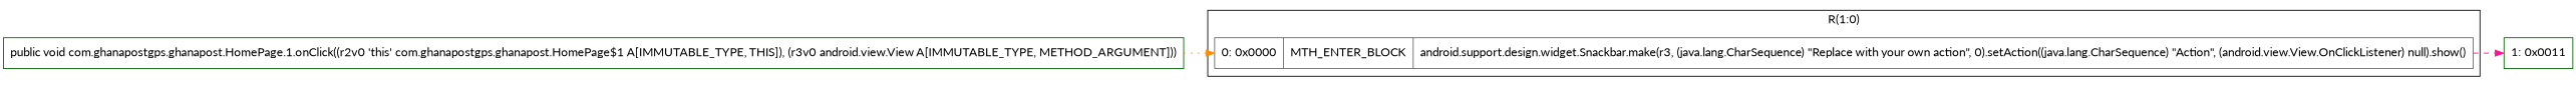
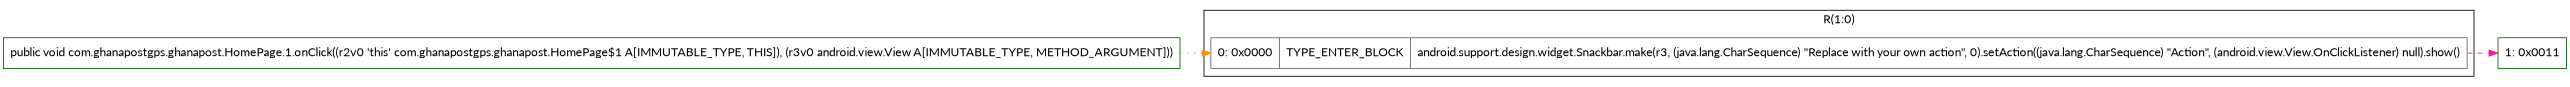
  digraph {
    rankdir=LR
    fontname=Lato
    node [color=darkgreen shape=record fontname=Lato]
    edge [fontname=Lato]
-   n1 [color=gray40 label="{0\:\ 0x0000|MTH_ENTER_BLOCK\l|android.support.design.widget.Snackbar.make(r3, (java.lang.CharSequence) \"Replace with your own action\", 0).setAction((java.lang.CharSequence) \"Action\", (android.view.View.OnClickListener) null).show()\l}"]
+   n1 [color=gray40 label="{0\:\ 0x0000|TYPE_ENTER_BLOCK\l|android.support.design.widget.Snackbar.make(r3, (java.lang.CharSequence) \"Replace with your own action\", 0).setAction((java.lang.CharSequence) \"Action\", (android.view.View.OnClickListener) null).show()\l}"]
    n2 [label="{1\:\ 0x0011}"]
    n3 [label="{public void com.ghanapostgps.ghanapost.HomePage.1.onClick((r2v0 'this' com.ghanapostgps.ghanapost.HomePage$1 A[IMMUTABLE_TYPE, THIS]), (r3v0 android.view.View A[IMMUTABLE_TYPE, METHOD_ARGUMENT])) }"]
    subgraph cluster_1 {
      label="R(1:0)"
      n1
    }
    n1 -> n2 [color=deeppink style=dashed]
    n3 -> n1 [color=darkorange style=dotted]
  }
